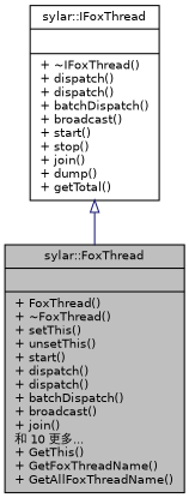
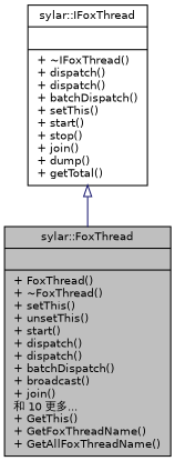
  digraph {
    node [color=black fontname=Helvetica fontsize=10 shape=record style=filled]
    n1 [fillcolor=grey75 fontcolor=black height=0.2 label="{sylar::FoxThread\n||+ FoxThread()\l+ ~FoxThread()\l+ setThis()\l+ unsetThis()\l+ start()\l+ dispatch()\l+ dispatch()\l+ batchDispatch()\l+ broadcast()\l+ join()\l和 10 更多...\l+ GetThis()\l+ GetFoxThreadName()\l+ GetAllFoxThreadName()\l}" width=0.4]
-   n2 [fillcolor=white height=0.2 label="{sylar::IFoxThread\n||+ ~IFoxThread()\l+ dispatch()\l+ dispatch()\l+ batchDispatch()\l+ broadcast()\l+ start()\l+ stop()\l+ join()\l+ dump()\l+ getTotal()\l}" width=0.4]
+   n2 [fillcolor=white height=0.2 label="{sylar::IFoxThread\n||+ ~IFoxThread()\l+ dispatch()\l+ dispatch()\l+ batchDispatch()\l+ setThis()\l+ start()\l+ stop()\l+ join()\l+ dump()\l+ getTotal()\l}" width=0.4]
    n2 -> n1 [arrowtail=onormal color=midnightblue dir=back fontname=Helvetica fontsize=10 labelfontname=Helvetica labelfontsize=10 style=solid]
  }
